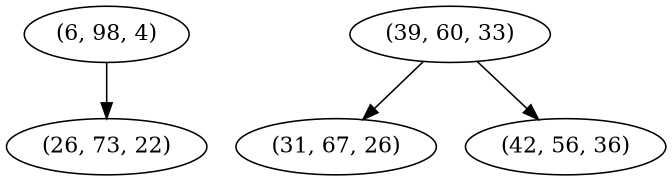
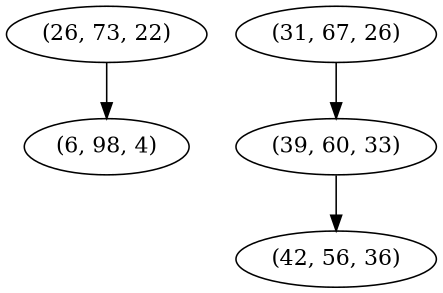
  digraph {
    n1 [label="(6, 98, 4)"]
    "(26, 73, 22)"
    "(31, 67, 26)"
    "(39, 60, 33)"
    "(42, 56, 36)"
-   n1 -> "(26, 73, 22)"
-   "(39, 60, 33)" -> "(31, 67, 26)"
+   "(26, 73, 22)" -> n1
+   "(31, 67, 26)" -> "(39, 60, 33)"
    "(39, 60, 33)" -> "(42, 56, 36)"
  }
